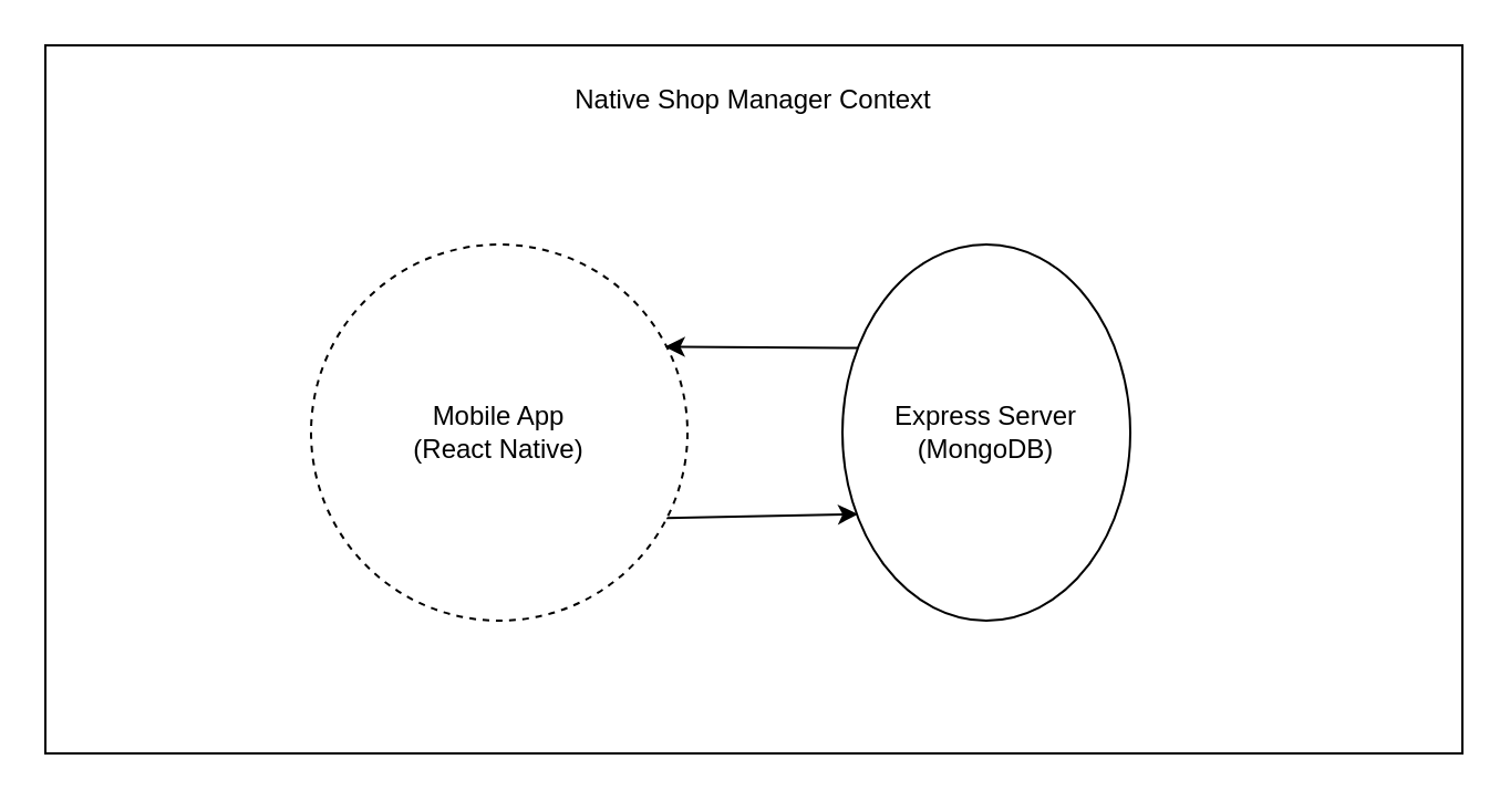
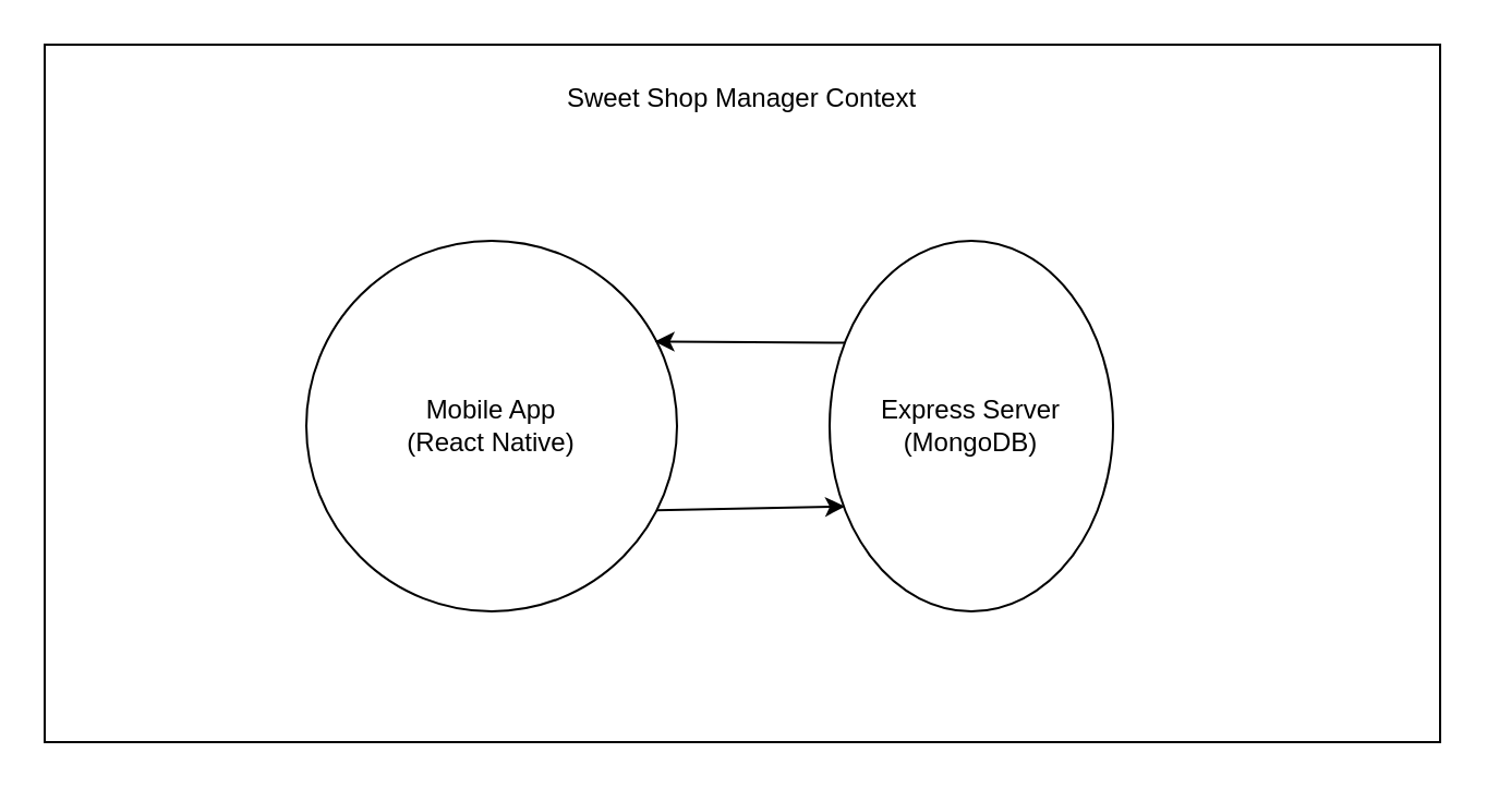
  <mxCell id="0" />
  <mxCell id="1" parent="0" />
  <mxCell id="2" value="" style="rounded=0;whiteSpace=wrap;html=1;" parent="1" vertex="1"><mxGeometry x="20" y="20" width="640" height="320" as="geometry" /></mxCell>
- <mxCell id="3" value="Native Shop Manager Context" style="text;html=1;align=center;verticalAlign=middle;whiteSpace=wrap;rounded=0;" parent="1" vertex="1"><mxGeometry x="210" y="30" width="260" height="30" as="geometry" /></mxCell>
+ <mxCell id="3" value="Sweet Shop Manager Context" style="text;html=1;align=center;verticalAlign=middle;whiteSpace=wrap;rounded=0;" parent="1" vertex="1"><mxGeometry x="210" y="30" width="260" height="30" as="geometry" /></mxCell>
  <mxCell id="4" style="edgeStyle=none;html=1;exitX=0.943;exitY=0.727;exitDx=0;exitDy=0;exitPerimeter=0;entryX=0.054;entryY=0.717;entryDx=0;entryDy=0;entryPerimeter=0;" parent="1" source="5" target="7" edge="1"><mxGeometry relative="1" as="geometry" /></mxCell>
- <mxCell id="5" value="Mobile App&lt;br&gt;(React Native)" style="ellipse;whiteSpace=wrap;html=1;aspect=fixed;dashed=1;" parent="1" vertex="1"><mxGeometry x="140" y="110" width="170" height="170" as="geometry" /></mxCell>
+ <mxCell id="5" value="Mobile App&lt;br&gt;(React Native)" style="ellipse;whiteSpace=wrap;html=1;aspect=fixed;" parent="1" vertex="1"><mxGeometry x="140" y="110" width="170" height="170" as="geometry" /></mxCell>
  <mxCell id="6" style="edgeStyle=none;html=1;exitX=0.06;exitY=0.275;exitDx=0;exitDy=0;exitPerimeter=0;entryX=0.94;entryY=0.272;entryDx=0;entryDy=0;entryPerimeter=0;" parent="1" source="7" target="5" edge="1"><mxGeometry relative="1" as="geometry" /></mxCell>
  <mxCell id="7" value="Express Server&lt;div&gt;(MongoDB)&lt;/div&gt;" style="ellipse;whiteSpace=wrap;html=1;aspect=fixed;" parent="1" vertex="1"><mxGeometry x="380" y="110" width="130" height="170" as="geometry" /></mxCell>
